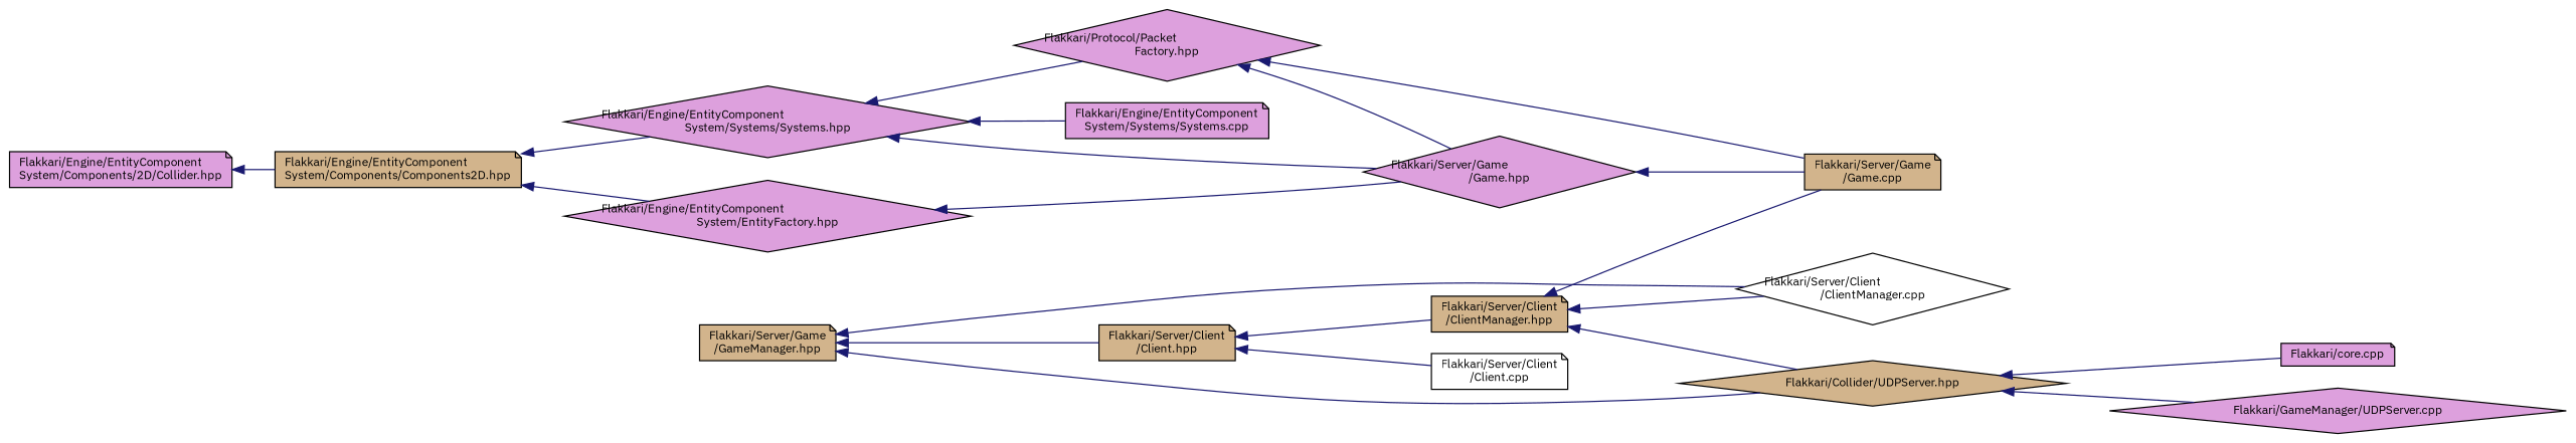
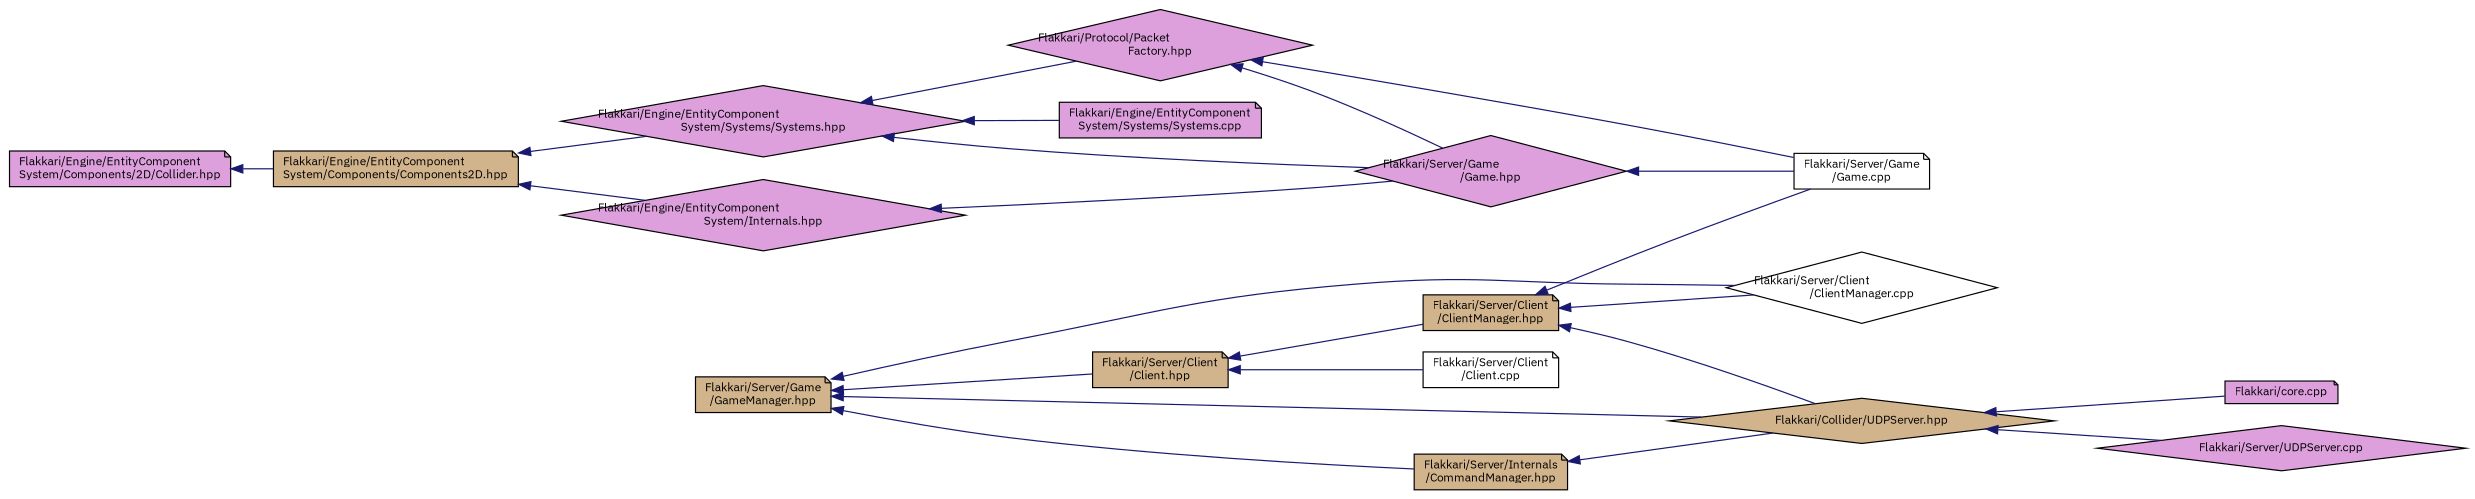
  digraph {
    fontname="IBM Plex Sans"
    rankdir=LR
    node [color=black fillcolor=plum fontname="IBM Plex Sans" fontsize=10 shape=note style=filled]
    edge [color=midnightblue dir=back fontname="IBM Plex Sans" fontsize=10 labelfontname=Helvetica labelfontsize=10 style=solid]
    n1 [fontcolor=black height=0.2 label="Flakkari/Engine/EntityComponent\lSystem/Components/2D/Collider.hpp" width=0.4]
    n2 [fillcolor=tan height=0.2 label="Flakkari/Engine/EntityComponent\lSystem/Components/Components2D.hpp" width=0.4]
-   n3 [height=0.2 label="Flakkari/Engine/EntityComponent\lSystem/EntityFactory.hpp" shape=diamond width=0.4]
+   n3 [height=0.2 label="Flakkari/Engine/EntityComponent\lSystem/Internals.hpp" shape=diamond width=0.4]
    n4 [height=0.2 label="Flakkari/Engine/EntityComponent\lSystem/Systems/Systems.hpp" shape=diamond width=0.4]
    n5 [height=0.2 label="Flakkari/Server/Game\l/Game.hpp" shape=diamond width=0.4]
    n6 [height=0.2 label="Flakkari/Engine/EntityComponent\lSystem/Systems/Systems.cpp" width=0.4]
    n7 [height=0.2 label="Flakkari/Protocol/Packet\lFactory.hpp" shape=diamond width=0.4]
-   n8 [fillcolor=tan height=0.2 label="Flakkari/Server/Game\l/Game.cpp" width=0.4]
+   n8 [fillcolor=white height=0.2 label="Flakkari/Server/Game\l/Game.cpp" width=0.4]
    n9 [fillcolor=tan height=0.2 label="Flakkari/Server/Game\l/GameManager.hpp" width=0.4]
    n10 [fillcolor=tan height=0.2 label="Flakkari/Server/Client\l/Client.hpp" width=0.4]
    n11 [fillcolor=white height=0.2 label="Flakkari/Server/Client\l/ClientManager.cpp" shape=diamond width=0.4]
    n12 [fillcolor=tan height=0.2 label="Flakkari/Collider/UDPServer.hpp" shape=diamond width=0.4]
+   n13 [fillcolor=tan height=0.2 label="Flakkari/Server/Internals\l/CommandManager.hpp" width=0.4]
    n14 [fillcolor=white height=0.2 label="Flakkari/Server/Client\l/Client.cpp" width=0.4]
    n15 [fillcolor=tan height=0.2 label="Flakkari/Server/Client\l/ClientManager.hpp" width=0.4]
    n16 [height=0.2 label="Flakkari/core.cpp" width=0.4]
-   n17 [height=0.2 label="Flakkari/GameManager/UDPServer.cpp" shape=diamond width=0.4]
+   n17 [height=0.2 label="Flakkari/Server/UDPServer.cpp" shape=diamond width=0.4]
    n1 -> n2
    n2 -> n3
    n2 -> n4
    n3 -> n5
    n4 -> n5
    n4 -> n6
    n4 -> n7
    n5 -> n8
    n7 -> n5
    n7 -> n8
    n9 -> n10
    n9 -> n11
    n9 -> n12
+   n9 -> n13
    n10 -> n14
    n10 -> n15
    n12 -> n16
    n12 -> n17
+   n13 -> n12
    n15 -> n8
    n15 -> n11
    n15 -> n12
  }
